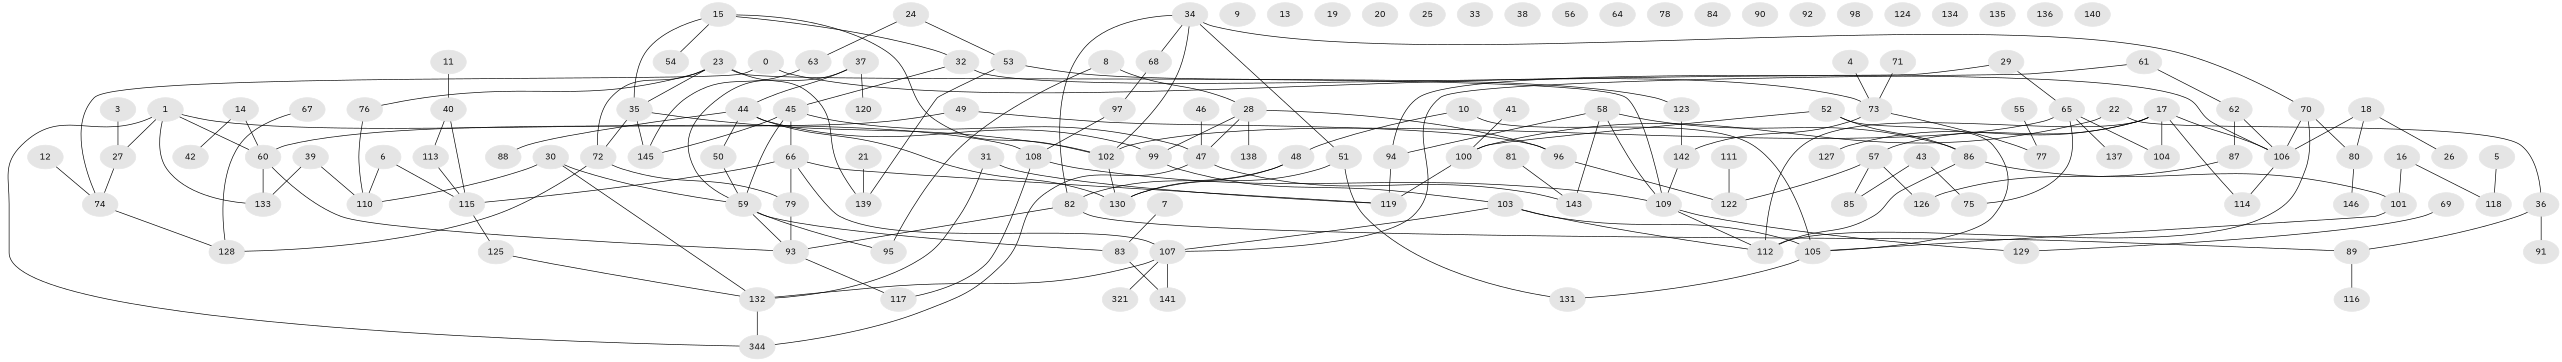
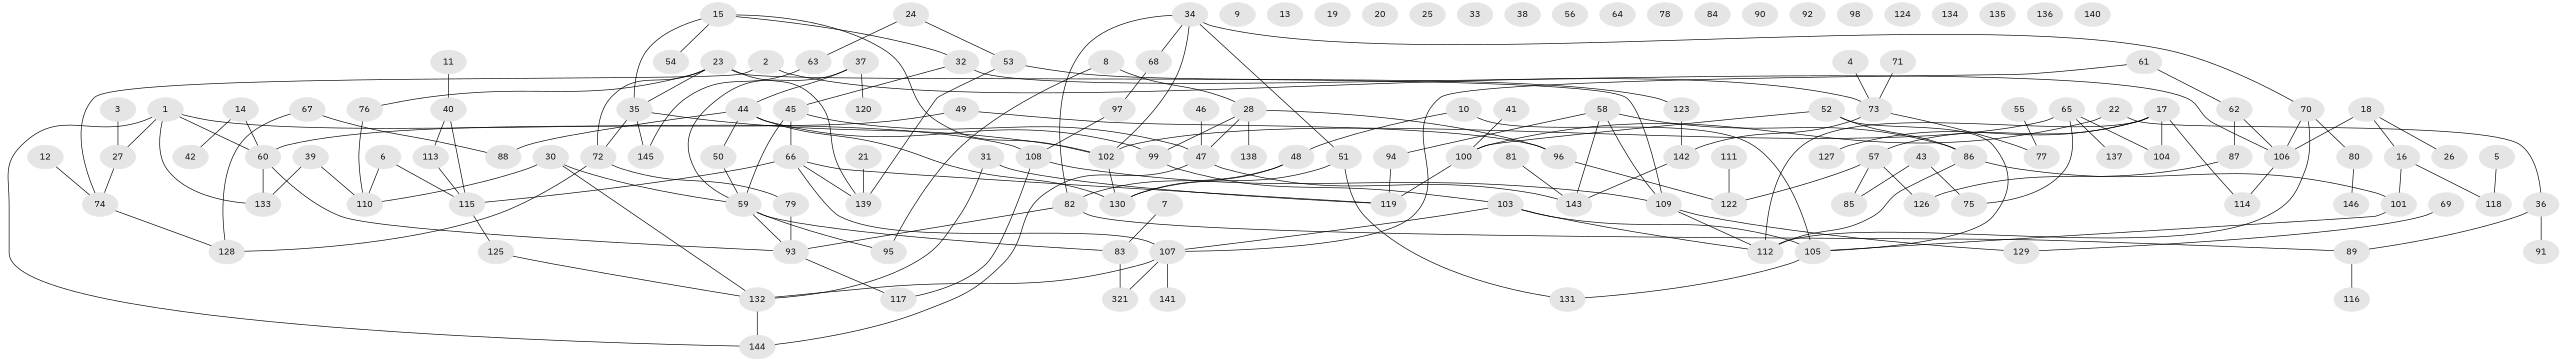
  graph {
    fontname="IBM Plex Sans"
    node [color=gray90 fontname="IBM Plex Sans" style=filled]
    edge [fontname="IBM Plex Sans"]
    1
    27
    60
    108
-   144 [label=344]
+   144
    133
    74
    39
    110
    93
    109
    117
-   2 [label=0]
+   2
    73
    77
    142
    128
    3
    4
    5
    118
    6
    115
    125
    7
    83
    141
    8
    28
    95
    47
    96
    99
    138
    9
    10
    48
    105
    82
    130
    131
    11
    40
    113
    12
    13
    14
    42
    15
    32
    35
    54
    102
    106
    45
    72
    145
    16
    101
    17
    57
    104
    112
    114
    127
    85
    122
    126
    18
    26
    80
    146
    19
    20
    21
    139
    22
    36
    100
    89
    91
    119
    23
    76
    79
    129
    24
    53
    63
    123
    25
    143
    103
-   29
    65
    94
    75
    137
    30
    59
    132
    31
    66
    33
    34
    51
    68
    70
    97
    116
    37
    120
    44
    50
    88
    38
    41
    43
    107
    46
    49
    52
    86
    55
    56
    58
    61
    62
    87
    n130 [label=321]
    64
    67
    69
    71
    78
    81
    84
    90
    92
    98
    111
    124
    134
    135
    136
    140
    1 -- 27
    1 -- 60
    1 -- 108
    1 -- 144
    1 -- 133
    27 -- 74
    60 -- 133
    60 -- 93
    108 -- 109
    108 -- 117
    74 -- 128
    39 -- 133
    39 -- 110
    93 -- 117
    109 -- 112
    109 -- 129
    2 -- 74
    2 -- 73
    73 -- 77
    73 -- 142
-   142 -- 109
+   142 -- 143
    3 -- 27
    4 -- 73
    5 -- 118
    6 -- 110
    6 -- 115
    115 -- 125
    125 -- 132
    7 -- 83
-   83 -- 141
+   83 -- n130
    8 -- 28
    8 -- 95
    28 -- 47
    28 -- 96
    28 -- 99
    28 -- 138
    47 -- 144
    47 -- 143
    96 -- 122
    99 -- 103
    10 -- 48
    10 -- 105
    48 -- 82
    48 -- 130
    105 -- 131
    82 -- 93
    82 -- 89
    11 -- 40
    40 -- 115
    40 -- 113
    113 -- 115
    12 -- 74
    14 -- 60
    14 -- 42
    15 -- 32
    15 -- 35
    15 -- 54
    15 -- 102
    32 -- 106
    32 -- 45
    35 -- 102
    35 -- 72
    35 -- 145
    102 -- 130
    106 -- 114
    45 -- 47
-   45 -- 145
    45 -- 59
    45 -- 66
    72 -- 128
    72 -- 79
    16 -- 118
    16 -- 101
    101 -- 105
-   17 -- 106
    17 -- 57
    17 -- 104
    17 -- 112
    17 -- 114
    17 -- 127
    57 -- 85
    57 -- 122
    57 -- 126
    18 -- 106
    18 -- 26
-   18 -- 80
+   18 -- 16
    80 -- 146
    21 -- 139
    22 -- 36
    22 -- 100
    36 -- 89
    36 -- 91
    100 -- 119
    89 -- 116
    23 -- 109
    23 -- 35
    23 -- 72
    23 -- 139
    23 -- 76
    76 -- 110
    79 -- 93
    24 -- 53
    24 -- 63
    53 -- 139
    53 -- 123
    63 -- 145
    123 -- 142
    103 -- 105
    103 -- 112
    103 -- 107
-   29 -- 65
-   29 -- 94
    65 -- 102
    65 -- 104
    65 -- 75
    65 -- 137
    94 -- 119
    30 -- 110
    30 -- 59
    30 -- 132
    59 -- 93
    59 -- 83
    59 -- 95
    132 -- 144
    31 -- 119
    31 -- 132
    66 -- 115
-   66 -- 79
+   66 -- 139
    66 -- 119
    66 -- 107
    34 -- 82
    34 -- 102
    34 -- 51
    34 -- 68
    34 -- 70
    51 -- 130
    51 -- 131
    68 -- 97
    70 -- 106
    70 -- 112
    70 -- 80
    97 -- 108
    37 -- 59
    37 -- 120
    37 -- 44
    44 -- 99
    44 -- 130
    44 -- 50
    44 -- 88
    50 -- 59
    41 -- 100
    43 -- 85
    43 -- 75
    107 -- 141
    107 -- 132
    107 -- n130
    46 -- 47
    49 -- 60
    49 -- 96
    52 -- 105
    52 -- 100
    52 -- 86
    86 -- 101
    86 -- 112
    55 -- 77
    58 -- 109
    58 -- 143
    58 -- 94
    58 -- 86
    61 -- 107
    61 -- 62
    62 -- 106
    62 -- 87
    87 -- 126
    67 -- 128
+   67 -- 88
    69 -- 129
    71 -- 73
    81 -- 143
    111 -- 122
  }
